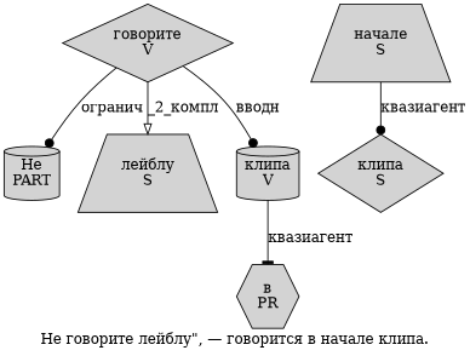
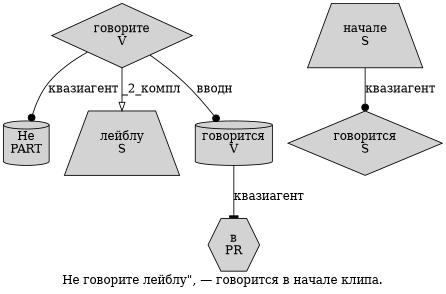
  digraph {
    label="Не говорите лейблу\", — говорится в начале клипа."
    node [fillcolor=lightgray penwidth=1 shape=cylinder style=filled]
    edge [arrowhead=dot]
    n1 [label="Не\nPART"]
    n2 [label="говорите\nV" shape=diamond]
    n3 [label="лейблу\nS" shape=trapezium]
-   n4 [label="клипа\nV"]
+   n4 [label="говорится\nV"]
    n5 [label="в\nPR" shape=hexagon]
    n6 [label="начале\nS" shape=trapezium]
-   n7 [label="клипа\nS" shape=diamond]
-   n2 -> n1 [label="огранич"]
+   n7 [label="говорится\nS" shape=diamond]
+   n2 -> n1 [label="квазиагент"]
    n2 -> n3 [arrowhead=onormal label="_2_компл"]
    n2 -> n4 [label="вводн"]
    n4 -> n5 [arrowhead=tee label="квазиагент"]
    n6 -> n7 [label="квазиагент"]
  }
